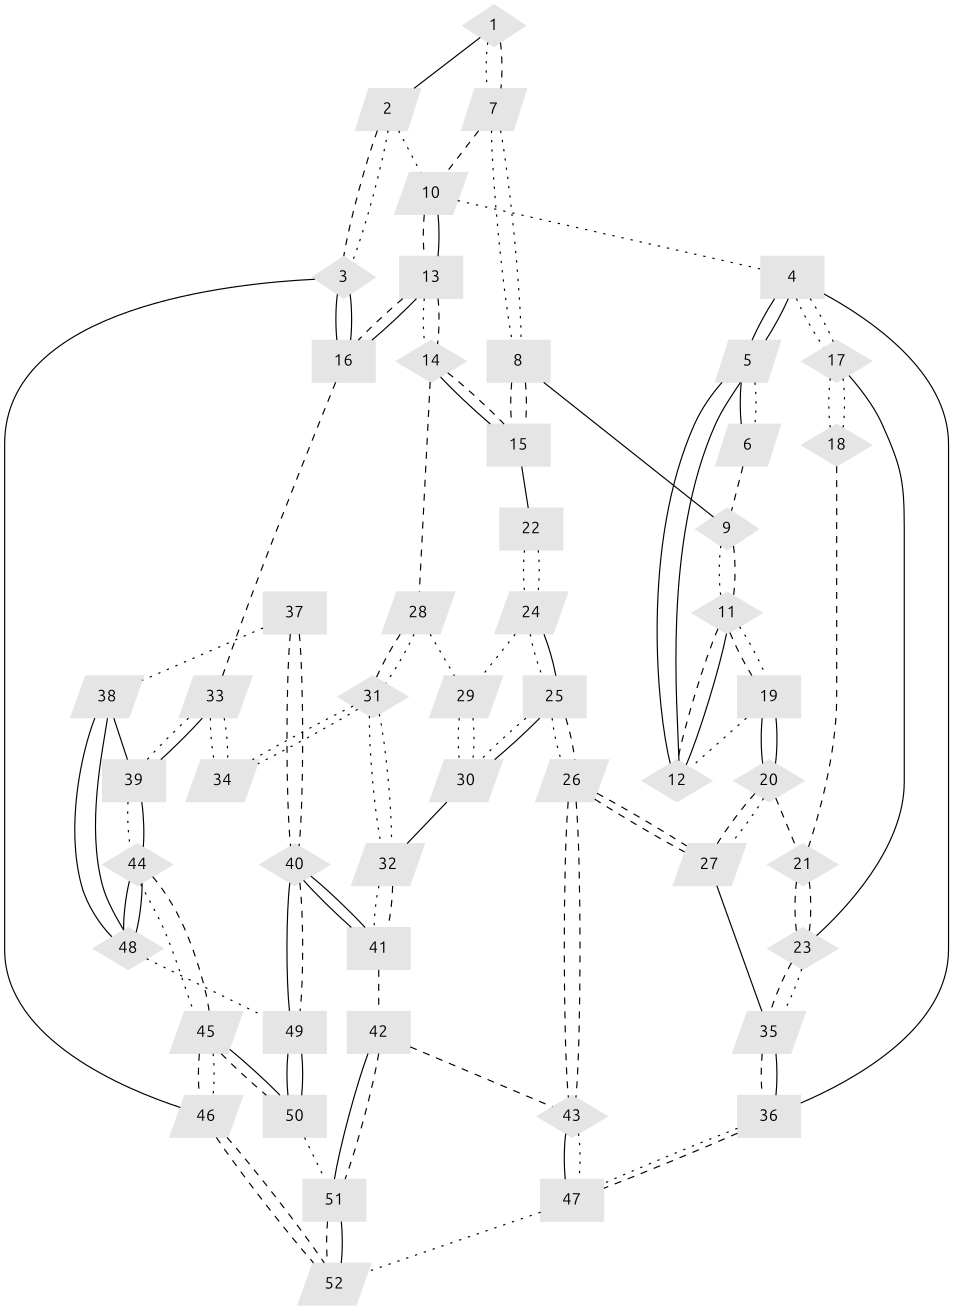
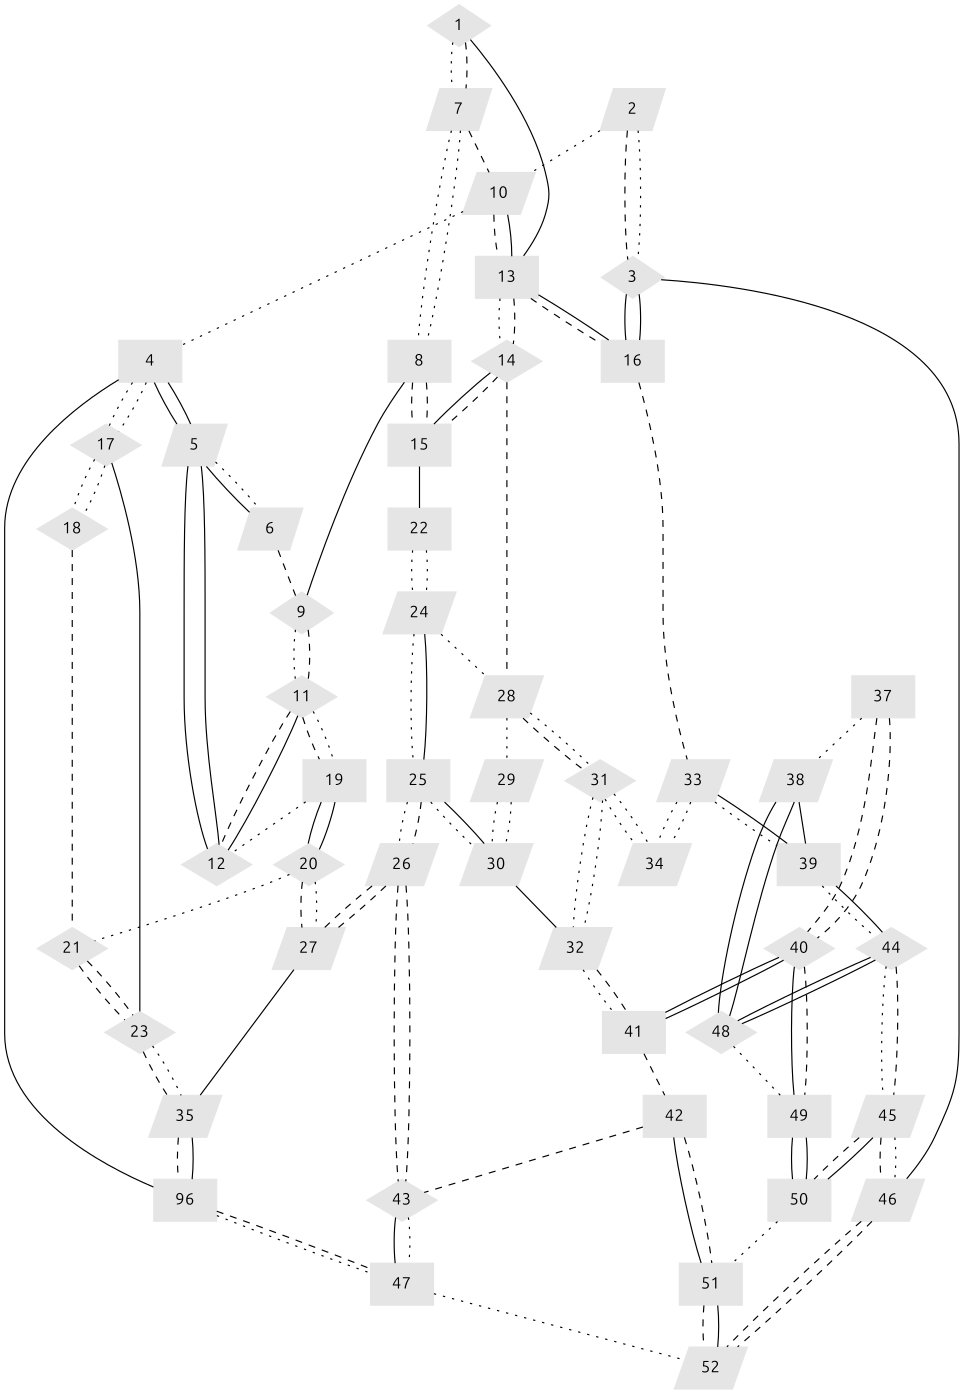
  graph {
    fontname=Ubuntu
    node [color=gray90 fontname=Ubuntu shape=parallelogram style=filled]
    edge [fontname=Ubuntu style=dotted]
    1 [shape=diamond]
    2
    7
    3 [shape=diamond]
    10
    8 [shape=box]
    16 [shape=box]
    46
    4 [shape=box]
    13 [shape=box]
    5
    17 [shape=diamond]
-   36 [shape=box]
+   36 [shape=box label=96]
    33
    52
    6
    12 [shape=diamond]
    18 [shape=diamond]
    23 [shape=diamond]
    47 [shape=box]
    9 [shape=diamond]
    11 [shape=diamond]
    15 [shape=box]
    22 [shape=box]
    19 [shape=box]
    14 [shape=diamond]
    20 [shape=diamond]
    28
    29
    31 [shape=diamond]
    24
    34
    39 [shape=box]
    21 [shape=diamond]
    35
    27
    25 [shape=box]
    26
    30
    43 [shape=diamond]
    32
    41 [shape=box]
    42 [shape=box]
    44 [shape=diamond]
    37 [shape=box]
    38
    40 [shape=diamond]
    48 [shape=diamond]
    49 [shape=box]
    45
    50 [shape=box]
    51 [shape=box]
-   1 -- 2 [style=solid]
+   1 -- 13 [style=solid]
    1 -- 7
    1 -- 7 [style=dashed]
    2 -- 3 [style=dashed]
    2 -- 3
    2 -- 10
    7 -- 10 [style=dashed]
    7 -- 8
    7 -- 8
    3 -- 16 [style=solid]
    3 -- 16 [style=solid]
    3 -- 46 [style=solid]
    10 -- 4
    10 -- 13 [style=dashed]
    10 -- 13 [style=solid]
    8 -- 9 [style=solid]
    8 -- 15 [style=dashed]
    8 -- 15 [style=dashed]
    16 -- 33 [style=dashed]
    46 -- 52 [style=dashed]
    46 -- 52 [style=dashed]
    4 -- 5 [style=solid]
    4 -- 5 [style=solid]
    4 -- 17
    4 -- 17
    4 -- 36 [style=solid]
    13 -- 16 [style=dashed]
    13 -- 16 [style=solid]
    13 -- 14
    13 -- 14 [style=dashed]
    5 -- 6 [style=solid]
    5 -- 6
    5 -- 12 [style=solid]
    5 -- 12 [style=solid]
    17 -- 18
    17 -- 18
    17 -- 23 [style=solid]
    36 -- 47
    36 -- 47 [style=dashed]
    33 -- 34
    33 -- 34
    33 -- 39
    33 -- 39 [style=solid]
    6 -- 9 [style=dashed]
    18 -- 21 [style=dashed]
    23 -- 35 [style=dashed]
    23 -- 35
    47 -- 52
    9 -- 11
    9 -- 11 [style=dashed]
    11 -- 12 [style=dashed]
    11 -- 12 [style=solid]
    11 -- 19 [style=dashed]
    11 -- 19
    15 -- 22 [style=solid]
    22 -- 24
    22 -- 24
    19 -- 12
    19 -- 20 [style=solid]
    19 -- 20 [style=solid]
    14 -- 15 [style=solid]
    14 -- 15 [style=dashed]
    14 -- 28 [style=dashed]
-   20 -- 21 [style=dashed]
+   20 -- 21
    20 -- 27 [style=dashed]
    20 -- 27
    28 -- 29
    28 -- 31 [style=dashed]
    28 -- 31
    29 -- 30
    29 -- 30
    31 -- 34
    31 -- 34
    31 -- 32
    31 -- 32
-   24 -- 29
+   24 -- 28
    24 -- 25
    24 -- 25 [style=solid]
    39 -- 44
    39 -- 44 [style=solid]
    21 -- 23 [style=dashed]
    21 -- 23 [style=dashed]
    35 -- 36 [style=dashed]
    35 -- 36 [style=solid]
    27 -- 35 [style=solid]
    25 -- 26
    25 -- 26 [style=dashed]
    25 -- 30
    25 -- 30 [style=solid]
    26 -- 27 [style=dashed]
    26 -- 27 [style=dashed]
    26 -- 43 [style=dashed]
    26 -- 43 [style=dashed]
    30 -- 32 [style=solid]
    43 -- 47 [style=solid]
    43 -- 47
    32 -- 41
    32 -- 41 [style=dashed]
    41 -- 42 [style=dashed]
    42 -- 43 [style=dashed]
    42 -- 51 [style=solid]
    42 -- 51 [style=dashed]
    44 -- 48 [style=solid]
    44 -- 48 [style=solid]
    44 -- 45
    44 -- 45 [style=dashed]
    37 -- 38
    37 -- 40 [style=dashed]
    37 -- 40 [style=dashed]
    38 -- 39 [style=solid]
    38 -- 48 [style=solid]
    38 -- 48 [style=solid]
    40 -- 41 [style=solid]
    40 -- 41 [style=solid]
    40 -- 49 [style=solid]
    40 -- 49 [style=dashed]
    48 -- 49
    49 -- 50 [style=solid]
    49 -- 50 [style=solid]
    45 -- 46 [style=dashed]
    45 -- 46
    45 -- 50 [style=dashed]
    45 -- 50 [style=solid]
    50 -- 51
    51 -- 52 [style=dashed]
    51 -- 52 [style=solid]
  }
